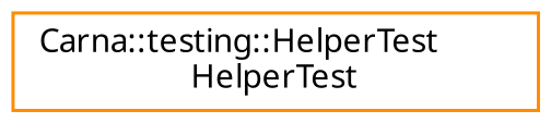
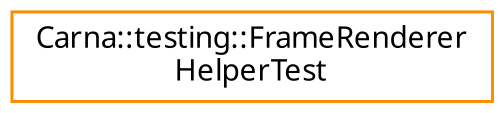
  digraph {
    rankdir=LR
    fontname="Noto Sans"
-   n1 [color=darkorange fillcolor=white fontname="Noto Sans" fontsize=10 height=0.2 label="Carna::testing::HelperTest\lHelperTest" shape=box style=filled width=0.4]
+   n1 [color=darkorange fillcolor=white fontname="Noto Sans" fontsize=10 height=0.2 label="Carna::testing::FrameRenderer\lHelperTest" shape=box style=filled width=0.4]
  }
